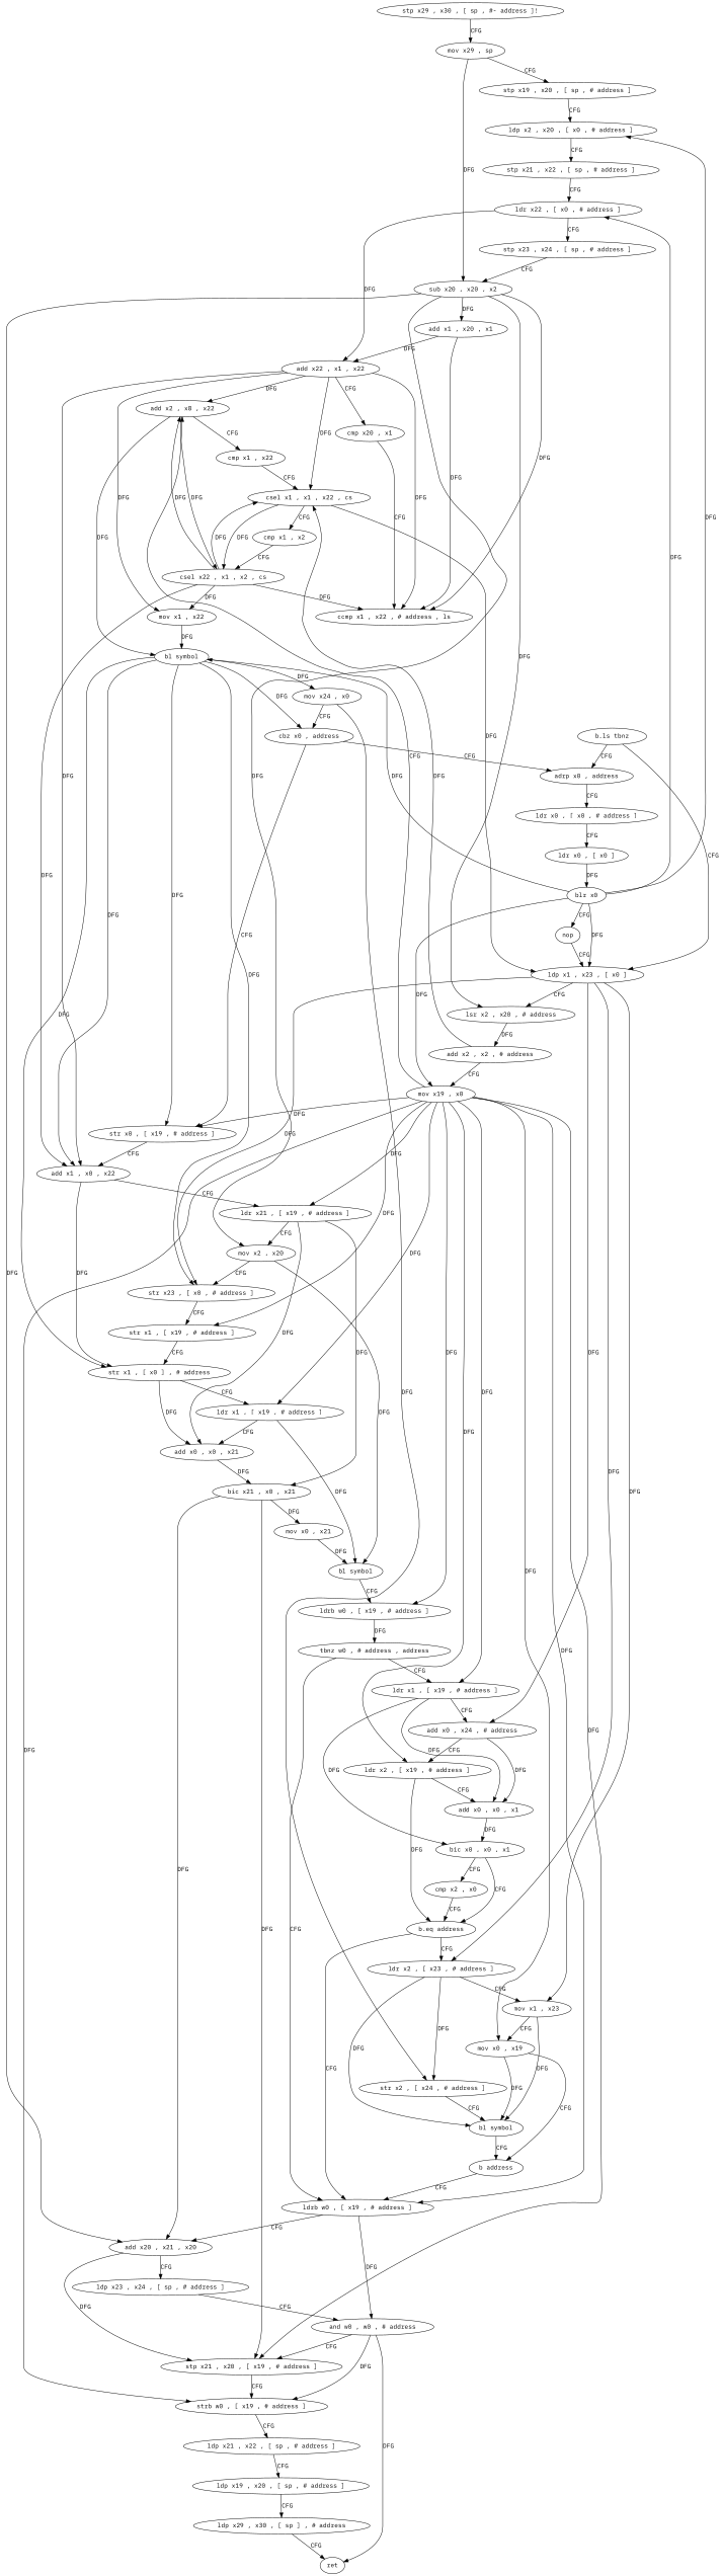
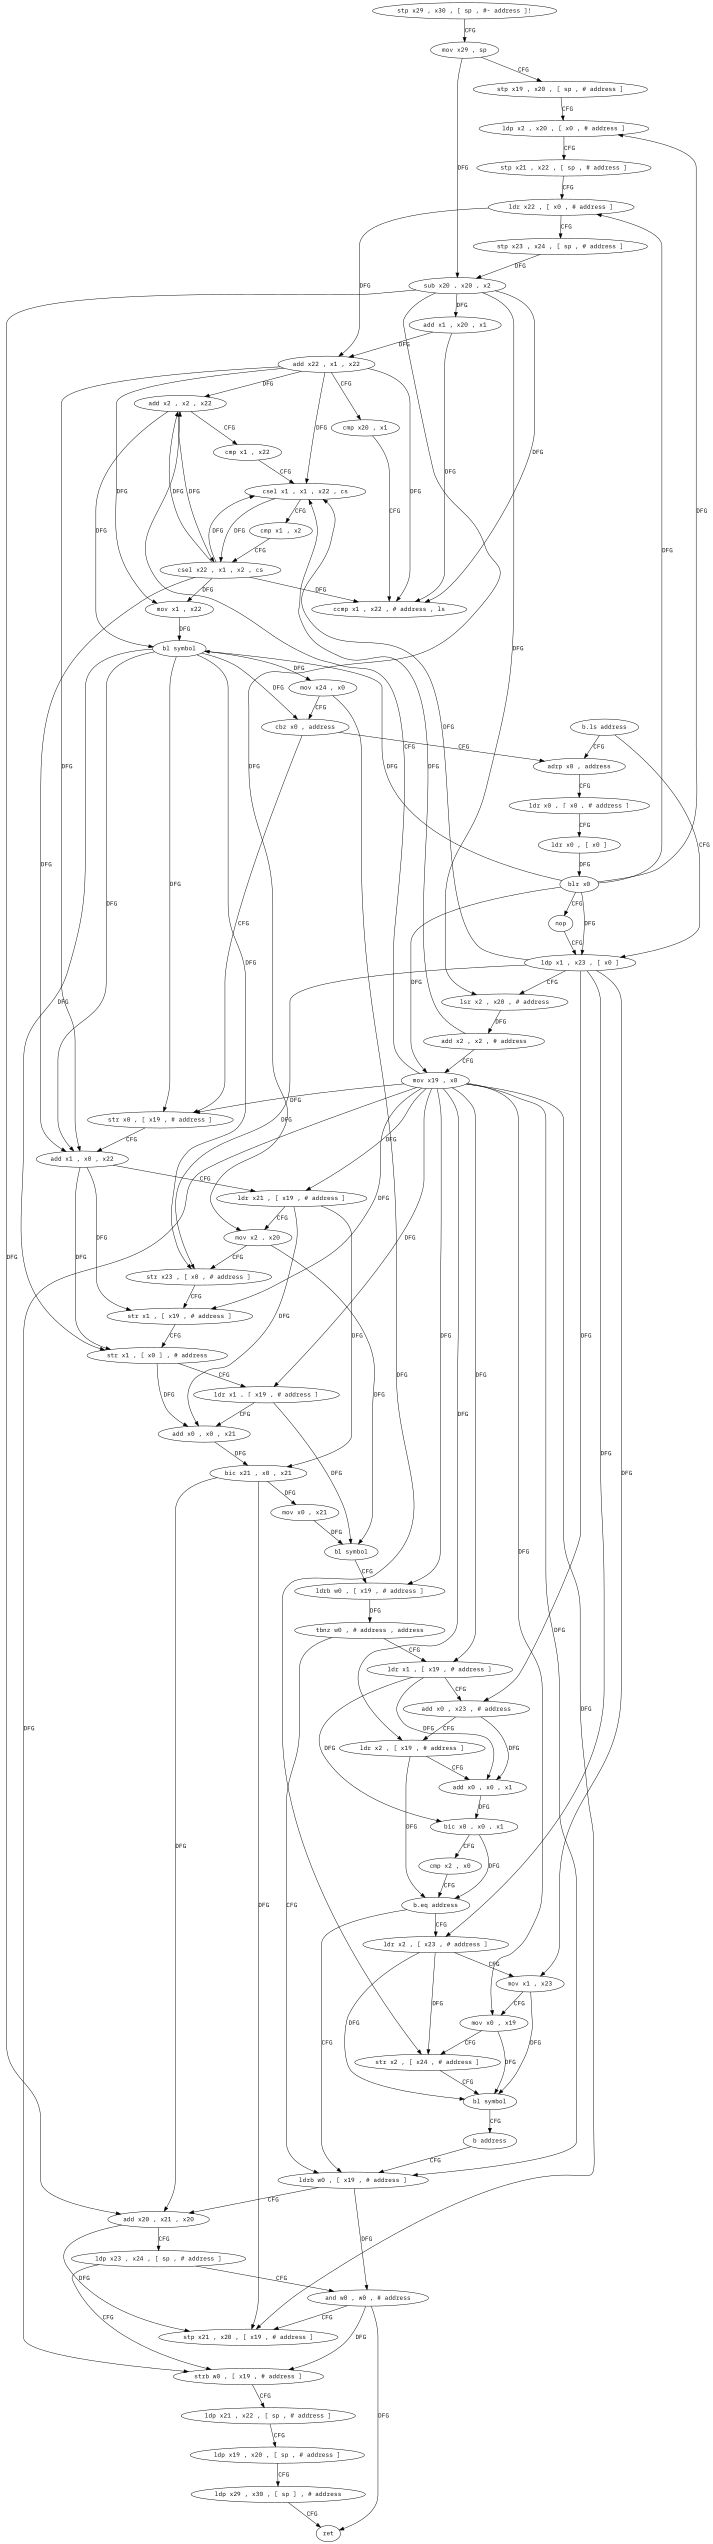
  digraph {
    fontname="IBM Plex Mono"
    node [fontname="IBM Plex Mono"]
    edge [fontname="IBM Plex Mono"]
    n1 [label="stp x29 , x30 , [ sp , #- address ]!"]
    n2 [label="mov x29 , sp"]
    n3 [label="stp x19 , x20 , [ sp , # address ]"]
    n4 [label="sub x20 , x20 , x2"]
    n5 [label="ldp x2 , x20 , [ x0 , # address ]"]
    n6 [label="stp x21 , x22 , [ sp , # address ]"]
    n7 [label="ldr x22 , [ x0 , # address ]"]
    n8 [label="add x1 , x20 , x1"]
    n9 [label="ccmp x1 , x22 , # address , ls"]
    n10 [label="lsr x2 , x20 , # address"]
    n11 [label="mov x2 , x20"]
    n12 [label="add x20 , x21 , x20"]
    n13 [label="stp x23 , x24 , [ sp , # address ]"]
    n14 [label="add x22 , x1 , x22"]
    n15 [label="cmp x20 , x1"]
-   n16 [label="add x2 , x8 , x22"]
+   n16 [label="add x2 , x2 , x22"]
    n17 [label="csel x1 , x1 , x22 , cs"]
    n18 [label="mov x1 , x22"]
    n19 [label="add x1 , x0 , x22"]
    n20 [label="add x2 , x2 , # address"]
    n21 [label="str x23 , [ x0 , # address ]"]
    n22 [label="bl symbol"]
    n23 [label="stp x21 , x20 , [ x19 , # address ]"]
    n24 [label="ldp x23 , x24 , [ sp , # address ]"]
    n25 [label="cmp x1 , x22"]
    n26 [label="csel x22 , x1 , x2 , cs"]
    n27 [label="bl symbol"]
    n28 [label="cmp x1 , x2"]
    n29 [label="ldr x21 , [ x19 , # address ]"]
    n30 [label="str x1 , [ x19 , # address ]"]
    n31 [label="str x1 , [ x0 ] , # address"]
-   n32 [label="b.ls tbnz"]
+   n32 [label="b.ls address"]
    n33 [label="ldp x1 , x23 , [ x0 ]"]
    n34 [label="adrp x0 , address"]
-   n35 [label="add x0 , x24 , # address"]
+   n35 [label="add x0 , x23 , # address"]
    n36 [label="ldr x2 , [ x23 , # address ]"]
    n37 [label="mov x1 , x23"]
    n38 [label="ldr x0 , [ x0 , # address ]"]
    n39 [label="ldr x2 , [ x19 , # address ]"]
    n40 [label="add x0 , x0 , x1"]
    n41 [label="str x2 , [ x24 , # address ]"]
    n42 [label="bl symbol"]
    n43 [label="mov x0 , x19"]
    n44 [label="ldr x0 , [ x0 ]"]
    n45 [label="mov x19 , x0"]
    n46 [label="str x0 , [ x19 , # address ]"]
    n47 [label="ldr x1 , [ x19 , # address ]"]
    n48 [label="ldrb w0 , [ x19 , # address ]"]
    n49 [label="ldrb w0 , [ x19 , # address ]"]
    n50 [label="ldr x1 , [ x19 , # address ]"]
    n51 [label="strb w0 , [ x19 , # address ]"]
    n52 [label="add x0 , x0 , x21"]
    n53 [label="bic x21 , x0 , x21"]
    n54 [label="tbnz w0 , # address , address"]
    n55 [label="and w0 , w0 , # address"]
    n56 [label="bic x0 , x0 , x1"]
    n57 [label="ldp x21 , x22 , [ sp , # address ]"]
    n58 [label="b.eq address"]
    n59 [label="mov x24 , x0"]
    n60 [label="cbz x0 , address"]
    n61 [label="blr x0"]
    n62 [label=nop]
    n63 [label="mov x0 , x21"]
    n64 [label=ret]
    n65 [label="cmp x2 , x0"]
    n66 [label="ldp x19 , x20 , [ sp , # address ]"]
    n67 [label="ldp x29 , x30 , [ sp ] , # address"]
    n68 [label="b address"]
    n1 -> n2 [label=CFG]
    n2 -> n3 [label=CFG]
    n2 -> n4 [label=DFG]
    n3 -> n5 [label=CFG]
    n4 -> n8 [label=DFG]
    n4 -> n9 [label=DFG]
    n4 -> n10 [label=DFG]
    n4 -> n11 [label=DFG]
    n4 -> n12 [label=DFG]
    n5 -> n6 [label=CFG]
    n6 -> n7 [label=CFG]
    n7 -> n13 [label=CFG]
    n7 -> n14 [label=DFG]
    n8 -> n9 [label=DFG]
    n8 -> n14 [label=DFG]
    n10 -> n20 [label=DFG]
    n11 -> n21 [label=CFG]
    n11 -> n22 [label=DFG]
    n12 -> n23 [label=DFG]
    n12 -> n24 [label=CFG]
-   n13 -> n4 [label=CFG]
+   n13 -> n4 [label=DFG]
    n14 -> n9 [label=DFG]
    n14 -> n15 [label=CFG]
    n14 -> n16 [label=DFG]
    n14 -> n17 [label=DFG]
    n14 -> n18 [label=DFG]
    n14 -> n19 [label=DFG]
    n15 -> n9 [label=CFG]
    n16 -> n25 [label=CFG]
    n16 -> n26 [label=DFG]
    n16 -> n27 [label=DFG]
    n17 -> n26 [label=DFG]
    n17 -> n28 [label=CFG]
    n18 -> n27 [label=DFG]
    n19 -> n29 [label=CFG]
+   n19 -> n30 [label=DFG]
    n19 -> n31 [label=DFG]
    n20 -> n17 [label=DFG]
    n20 -> n45 [label=CFG]
    n21 -> n30 [label=CFG]
    n22 -> n48 [label=CFG]
-   n23 -> n51 [label=CFG]
+   n24 -> n51 [label=CFG]
    n24 -> n55 [label=CFG]
    n25 -> n17 [label=CFG]
    n26 -> n9 [label=DFG]
    n26 -> n16 [label=DFG]
    n26 -> n17 [label=DFG]
    n26 -> n18 [label=DFG]
    n26 -> n19 [label=DFG]
    n27 -> n19 [label=DFG]
    n27 -> n21 [label=DFG]
    n27 -> n31 [label=DFG]
    n27 -> n46 [label=DFG]
    n27 -> n59 [label=DFG]
    n27 -> n60 [label=DFG]
    n28 -> n26 [label=CFG]
    n29 -> n11 [label=CFG]
    n29 -> n52 [label=DFG]
    n29 -> n53 [label=DFG]
    n30 -> n31 [label=CFG]
    n31 -> n47 [label=CFG]
    n31 -> n52 [label=DFG]
    n32 -> n33 [label=CFG]
    n32 -> n34 [label=CFG]
    n33 -> n10 [label=CFG]
-   n17 -> n33 [label=DFG]
+   n33 -> n17 [label=DFG]
    n33 -> n21 [label=DFG]
    n33 -> n35 [label=DFG]
    n33 -> n36 [label=DFG]
    n33 -> n37 [label=DFG]
    n34 -> n38 [label=CFG]
    n35 -> n39 [label=CFG]
    n35 -> n40 [label=DFG]
    n36 -> n37 [label=CFG]
    n36 -> n41 [label=DFG]
    n36 -> n42 [label=DFG]
    n37 -> n42 [label=DFG]
    n37 -> n43 [label=CFG]
    n38 -> n44 [label=CFG]
    n39 -> n40 [label=CFG]
    n39 -> n58 [label=DFG]
    n40 -> n56 [label=DFG]
    n41 -> n42 [label=CFG]
    n42 -> n68 [label=CFG]
-   n43 -> n68 [label=CFG]
+   n43 -> n41 [label=CFG]
    n43 -> n42 [label=DFG]
    n44 -> n61 [label=DFG]
    n45 -> n16 [label=CFG]
    n45 -> n23 [label=DFG]
    n45 -> n29 [label=DFG]
    n45 -> n30 [label=DFG]
    n45 -> n39 [label=DFG]
    n45 -> n43 [label=DFG]
    n45 -> n46 [label=DFG]
    n45 -> n47 [label=DFG]
    n45 -> n48 [label=DFG]
    n45 -> n49 [label=DFG]
    n45 -> n50 [label=DFG]
    n45 -> n51 [label=DFG]
    n46 -> n19 [label=CFG]
    n47 -> n22 [label=DFG]
    n47 -> n52 [label=CFG]
    n48 -> n54 [label=DFG]
    n49 -> n12 [label=CFG]
    n49 -> n55 [label=DFG]
    n50 -> n35 [label=CFG]
    n50 -> n40 [label=DFG]
    n50 -> n56 [label=DFG]
    n51 -> n57 [label=CFG]
    n52 -> n53 [label=DFG]
    n53 -> n12 [label=DFG]
    n53 -> n23 [label=DFG]
    n53 -> n63 [label=DFG]
    n54 -> n49 [label=CFG]
    n54 -> n50 [label=CFG]
    n55 -> n23 [label=CFG]
    n55 -> n51 [label=DFG]
    n55 -> n64 [label=DFG]
-   n56 -> n58 [label=CFG]
+   n56 -> n58 [label=DFG]
    n56 -> n65 [label=CFG]
    n57 -> n66 [label=CFG]
    n58 -> n36 [label=CFG]
    n58 -> n49 [label=CFG]
    n59 -> n41 [label=DFG]
    n59 -> n60 [label=CFG]
    n60 -> n34 [label=CFG]
    n60 -> n46 [label=CFG]
    n61 -> n5 [label=DFG]
    n61 -> n7 [label=DFG]
    n61 -> n27 [label=DFG]
    n61 -> n33 [label=DFG]
    n61 -> n45 [label=DFG]
    n61 -> n62 [label=CFG]
    n62 -> n33 [label=CFG]
    n63 -> n22 [label=DFG]
    n65 -> n58 [label=CFG]
    n66 -> n67 [label=CFG]
    n67 -> n64 [label=CFG]
    n68 -> n49 [label=CFG]
  }
